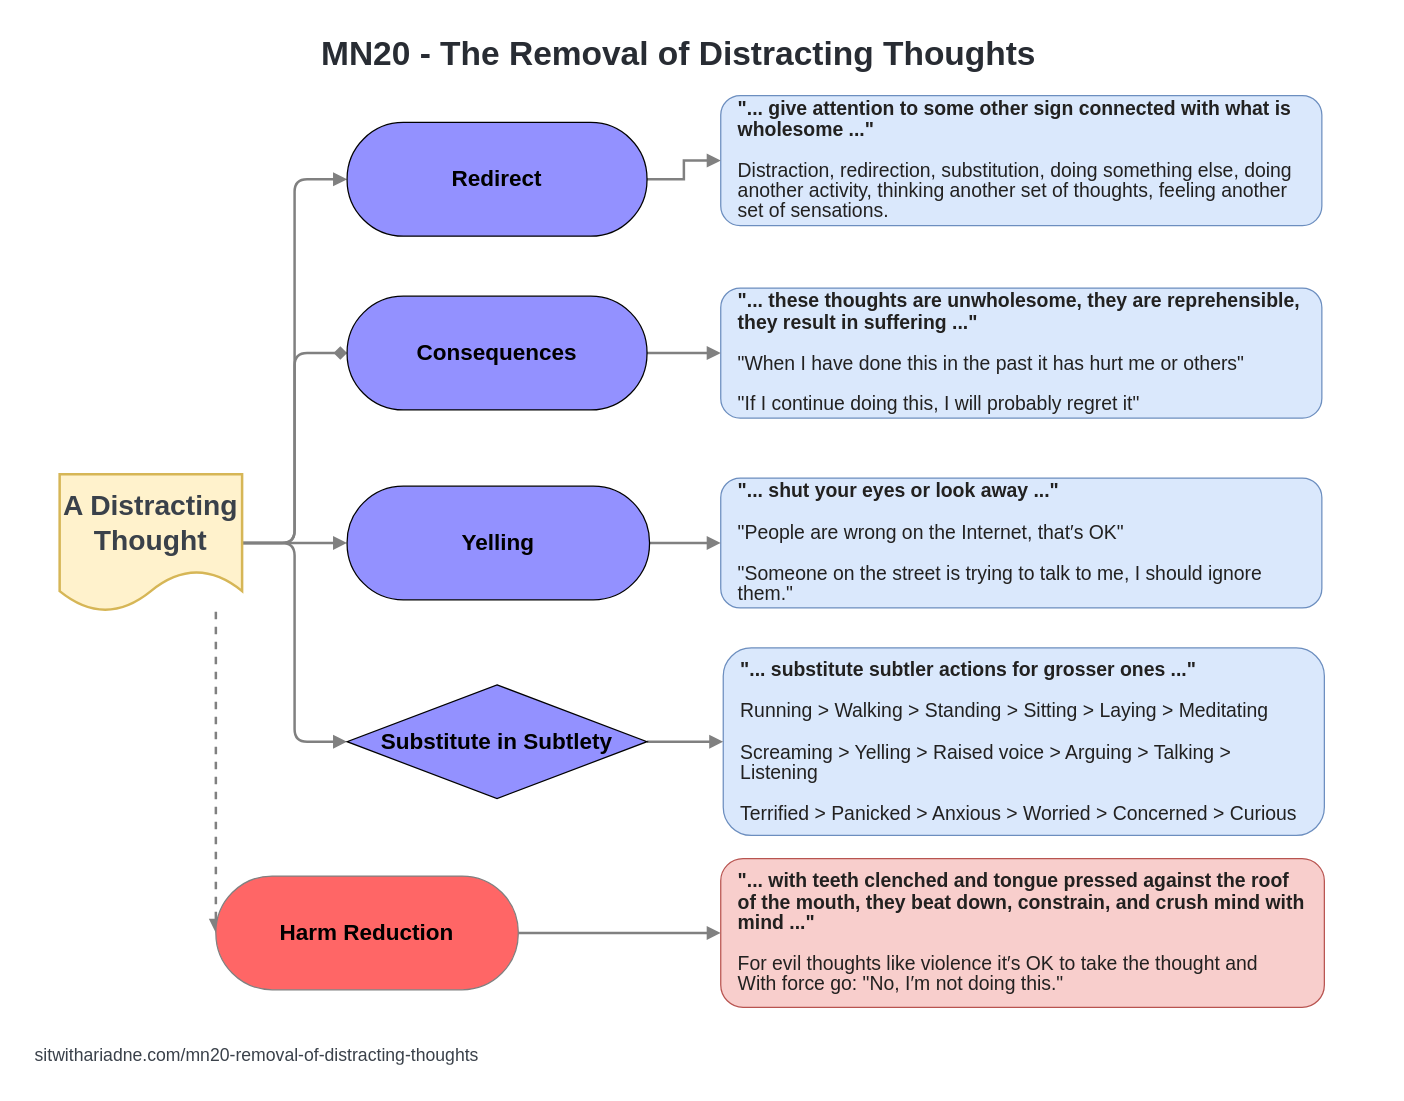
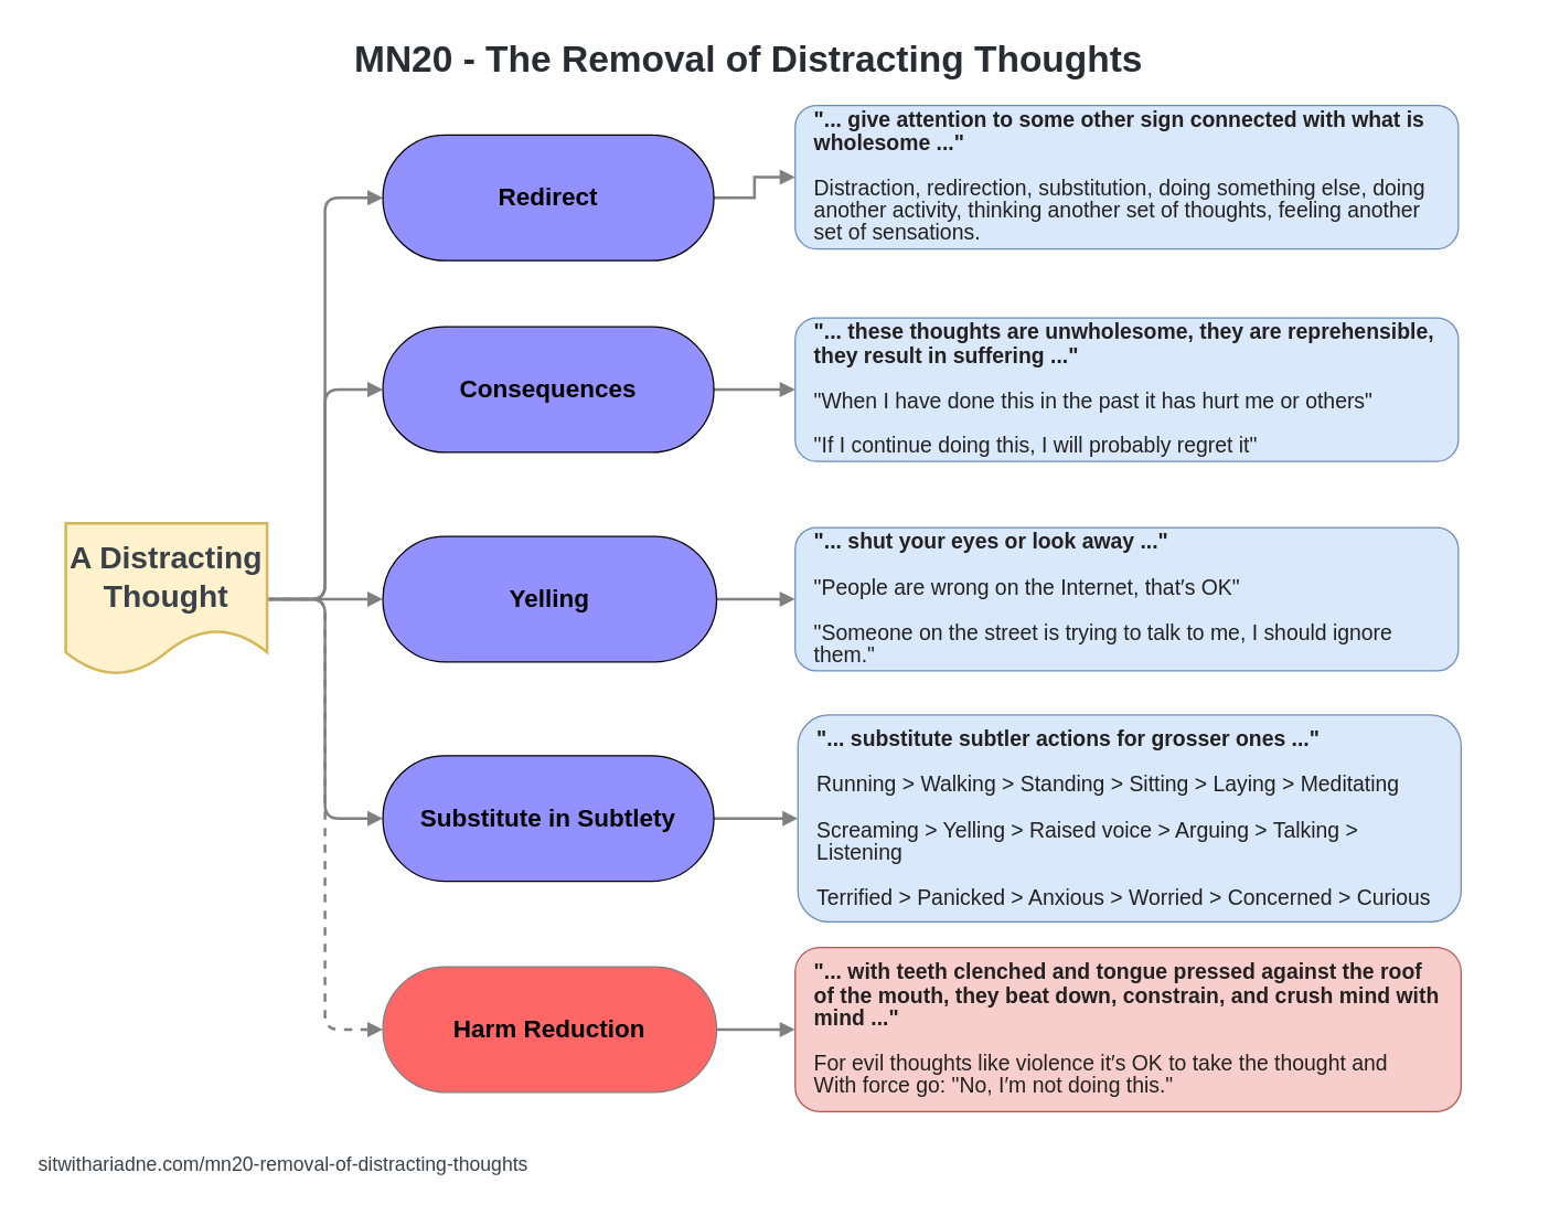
  <mxCell id="0" />
  <mxCell id="1" parent="0" />
  <mxCell id="2" value="" style="vsdxID=1;fillColor=none;gradientColor=none;strokeColor=none;strokeWidth=0;spacingTop=-3;spacingBottom=-3;spacingLeft=-3;spacingRight=-3;points=[[0,0.5,0],[1,0.5,0],[0.5,1,0],[0.5,0,0]];labelBackgroundColor=none;rounded=0;html=1;whiteSpace=wrap;" parent="1" vertex="1"><mxGeometry x="20" y="830" width="370" height="28" as="geometry" /></mxCell>
  <mxCell id="3" style="vsdxID=2;fillColor=#ffffff;gradientColor=none;shape=stencil(pZBLDoAgDERP062pdMXazz1MRCEqGMTf7YWw8JO40d1M86ZpByibZDUKYDg5azqxqtpJoBwYU1oKq5xXQAVQ1hgrWmtmXUc/VoEMajBL2LDFHIYEw/3qygj2Sl/AFDHB9AfNecLpPYHf4dsdXpy/evMswo9iiVQc);strokeColor=#000000;strokeWidth=0;spacingTop=-3;spacingBottom=-3;spacingLeft=-3;spacingRight=-3;points=[[0,0.5,0],[1,0.5,0],[0.5,1,0],[0.5,0,0]];labelBackgroundColor=none;rounded=0;html=1;whiteSpace=wrap;" parent="2" vertex="1"><mxGeometry width="370" height="28" as="geometry" /></mxCell>
  <mxCell id="4" value="&lt;div style=&quot;font-size: 1px&quot;&gt;&lt;p style=&quot;text-align:center;margin-left:0;margin-right:0;margin-top:0px;margin-bottom:0px;text-indent:0;vertical-align:middle;direction:ltr;&quot;&gt;&lt;font style=&quot;font-size:14.11px;font-family:Arial;color:#3a414a;direction:ltr;letter-spacing:0px;line-height:100%;opacity:1&quot;&gt;sitwithariadne.com/mn20-removal-of-distracting-thoughts&lt;/font&gt;&lt;/p&gt;&lt;/div&gt;" style="text;vsdxID=1;fillColor=none;gradientColor=none;strokeColor=none;strokeWidth=0;spacingTop=-3;spacingBottom=-3;spacingLeft=-3;spacingRight=-3;points=[[0,0.5,0],[1,0.5,0],[0.5,1,0],[0.5,0,0]];labelBackgroundColor=none;rounded=0;html=1;whiteSpace=wrap;verticalAlign=middle;align=center;overflow=width;;html=1;" parent="2" vertex="1"><mxGeometry y="-0.78" width="370.21" height="29.21" as="geometry" /></mxCell>
  <mxCell id="5" value="" style="vsdxID=47;fillColor=none;gradientColor=none;fillOpacity=0;strokeColor=none;strokeWidth=0;spacingTop=-3;spacingBottom=-3;spacingLeft=-3;spacingRight=-3;points=[[0,0.5,0],[1,0.5,0],[0.5,1,0],[0.5,0,0]];labelBackgroundColor=none;rounded=0;html=1;whiteSpace=wrap;" parent="1" vertex="1"><mxGeometry x="677" y="816" width="424" height="42" as="geometry" /></mxCell>
  <mxCell id="6" style="vsdxID=48;fillColor=#ffffff;gradientColor=none;fillOpacity=0;shape=stencil(pZFLDgIhEERPw5Y0dIyyHscLeAIiKESECYPf08tMu0ATN7rrrnoVOgXDbnR6sEzCWHI62qs3xTFcMyl9dDb7UieGPcNun7I95HSOhvZBV1LCrFhDGTHREnTebf3DkgYcxXJBBiVP6TK9eHv5ZN3bbUNg8LEBBQAH8QetFFer7wn4HX67ow5zN9SaD4Gqbf3PLqtE/4D9Ew==);strokeColor=none;strokeWidth=0;spacingTop=-3;spacingBottom=-3;spacingLeft=-3;spacingRight=-3;points=[[0,0.5,0],[1,0.5,0],[0.5,1,0],[0.5,0,0]];labelBackgroundColor=none;rounded=1;html=1;whiteSpace=wrap;" parent="5" vertex="1"><mxGeometry width="424" height="42" as="geometry" /></mxCell>
  <mxCell id="7" value="&lt;div style=&quot;font-size: 1px&quot;&gt;&lt;p style=&quot;text-align:center;margin-left:0;margin-right:0;margin-top:0px;margin-bottom:0px;text-indent:0;vertical-align:middle;direction:ltr;&quot;&gt;&lt;font style=&quot;font-size: 26.81px; font-family: Arial; color: rgb(40, 44, 51); direction: ltr; letter-spacing: 0px; line-height: 111.108%; opacity: 1;&quot;&gt;&lt;b&gt;MN20 - The Removal of Distracting Thoughts&lt;/b&gt;&lt;/font&gt;&lt;/p&gt;&lt;/div&gt;" style="text;vsdxID=45;fillColor=none;gradientColor=none;fillOpacity=0;strokeOpacity=0;spacingTop=-3;spacingBottom=-3;spacingLeft=-3;spacingRight=-3;points=[[0,0.5,0],[1,0.5,0],[0.5,1,0],[0.5,0,0]];labelBackgroundColor=none;rounded=1;strokeColor=none;html=1;whiteSpace=wrap;verticalAlign=middle;align=center;overflow=width;;html=1;" parent="1" vertex="1"><mxGeometry x="80" y="20" width="924.75" height="45.44" as="geometry" /></mxCell>
  <mxCell id="8" style="edgeStyle=orthogonalEdgeStyle;rounded=0;orthogonalLoop=1;jettySize=auto;html=1;exitX=0.5;exitY=1;exitDx=0;exitDy=0;exitPerimeter=0;" edge="1" parent="1" source="7" target="7"><mxGeometry relative="1" as="geometry" /></mxCell>
  <mxCell id="9" value="&lt;font style=&quot;letter-spacing: 0px; font-size: 15.52px; font-family: Arial; color: rgb(34, 33, 32); direction: ltr; line-height: 15.52px; opacity: 1;&quot;&gt;&lt;b&gt;&quot;... give attention to some other sign connected with what is wholesome ...&quot;&lt;br&gt;&lt;/b&gt;&lt;/font&gt;&lt;font style=&quot;letter-spacing: 0px; font-size: 15.52px; font-family: Arial; color: rgb(34, 33, 32); direction: ltr; line-height: 15.52px; opacity: 1;&quot;&gt;&lt;br&gt;Distraction, redirection, substitution, doing something else, doing another activity, thinking another set of thoughts, feeling another set of sensations.&lt;/font&gt;" style="rounded=1;whiteSpace=wrap;html=1;align=left;spacingLeft=12;fillColor=#dae8fc;strokeColor=#6c8ebf;spacingRight=12;" vertex="1" parent="1"><mxGeometry x="576" y="76" width="481" height="104" as="geometry" /></mxCell>
  <mxCell id="10" value="&lt;font style=&quot;letter-spacing: 0px; font-size: 15.52px; font-family: Arial; color: rgb(34, 33, 32); direction: ltr; line-height: 15.52px; opacity: 1;&quot;&gt;&lt;b&gt;&quot;... these thoughts are unwholesome, they are reprehensible, they result in suffering ...&quot;&lt;br&gt;&lt;/b&gt;&lt;/font&gt;&lt;font style=&quot;letter-spacing: 0px; font-size: 15.52px; font-family: Arial; color: rgb(34, 33, 32); direction: ltr; line-height: 15.52px; opacity: 1;&quot;&gt;&lt;br&gt;&quot;When I have done this in the past it has hurt me or others&quot;&lt;br&gt;&lt;br&gt;&quot;If I continue doing this, I will probably regret it&quot;&lt;/font&gt;" style="rounded=1;whiteSpace=wrap;html=1;align=left;spacingLeft=12;fillColor=#dae8fc;strokeColor=#6c8ebf;spacingRight=12;" vertex="1" parent="1"><mxGeometry x="576" y="230" width="481" height="104" as="geometry" /></mxCell>
  <mxCell id="11" value="&lt;font style=&quot;letter-spacing: 0px; font-size: 15.52px; font-family: Arial; color: rgb(34, 33, 32); direction: ltr; line-height: 15.52px; opacity: 1;&quot;&gt;&lt;b&gt;&quot;... shut your eyes or look away ...&quot;&lt;/b&gt;&lt;/font&gt;&lt;font style=&quot;letter-spacing: 0px; font-size: 15.52px; font-family: Arial; color: rgb(34, 33, 32); direction: ltr; line-height: 15.52px; opacity: 1;&quot;&gt;&lt;br&gt;&lt;br&gt;&quot;People are wrong on the Internet, that′s OK&quot;&lt;br&gt;&lt;br&gt;&quot;Someone on the street is trying to talk to me, I should ignore them.&quot;&lt;/font&gt;" style="rounded=1;whiteSpace=wrap;html=1;align=left;spacingLeft=12;fillColor=#dae8fc;strokeColor=#6c8ebf;spacingRight=12;" vertex="1" parent="1"><mxGeometry x="576" y="382" width="481" height="104" as="geometry" /></mxCell>
  <mxCell id="12" value="&lt;font style=&quot;letter-spacing: 0px; font-size: 15.52px; font-family: Arial; color: rgb(34, 33, 32); direction: ltr; line-height: 15.52px; opacity: 1;&quot;&gt;&lt;b&gt;&quot;... substitute subtler actions for grosser ones ...&quot;&lt;/b&gt;&lt;/font&gt;&lt;font style=&quot;letter-spacing: 0px; font-size: 15.52px; font-family: Arial; color: rgb(34, 33, 32); direction: ltr; line-height: 15.52px; opacity: 1;&quot;&gt;&lt;br&gt;&lt;br&gt;Running &amp;gt; Walking &amp;gt; Standing &amp;gt; Sitting &amp;gt; Laying &amp;gt; Meditating&lt;br&gt;&lt;br&gt;Screaming &amp;gt; Yelling &amp;gt; Raised voice &amp;gt; Arguing &amp;gt; Talking &amp;gt; Listening&lt;br&gt;&lt;br&gt;Terrified &amp;gt; Panicked &amp;gt; Anxious &amp;gt; Worried &amp;gt; Concerned &amp;gt; Curious&lt;/font&gt;" style="rounded=1;whiteSpace=wrap;html=1;align=left;spacingLeft=12;fillColor=#dae8fc;strokeColor=#6c8ebf;spacingRight=12;" vertex="1" parent="1"><mxGeometry x="578" y="518" width="481" height="150" as="geometry" /></mxCell>
  <mxCell id="13" value="&lt;font style=&quot;letter-spacing: 0px; font-size: 15.52px; font-family: Arial; color: rgb(34, 33, 32); direction: ltr; line-height: 15.52px; opacity: 1;&quot;&gt;&lt;b&gt;&quot;... with teeth clenched and tongue pressed against the roof of the mouth, they beat down, constrain, and crush mind with mind ...&quot;&lt;br&gt;&lt;br&gt;&lt;/b&gt;&lt;/font&gt;&lt;font style=&quot;letter-spacing: 0px; font-size: 15.52px; font-family: Arial; color: rgb(34, 33, 32); direction: ltr; line-height: 15.52px; opacity: 1;&quot;&gt;For evil thoughts like violence it′s OK to take the thought and&lt;br&gt;With force go: &quot;No, I′m not doing this.&quot;&lt;/font&gt;" style="rounded=1;whiteSpace=wrap;html=1;align=left;spacingLeft=12;fillColor=#f8cecc;strokeColor=#b85450;spacingRight=12;" vertex="1" parent="1"><mxGeometry x="576" y="686.5" width="483" height="119" as="geometry" /></mxCell>
  <mxCell id="14" style="edgeStyle=elbowEdgeStyle;rounded=1;orthogonalLoop=1;jettySize=auto;html=1;entryX=0;entryY=0.5;entryDx=0;entryDy=0;strokeWidth=2;strokeColor=#808080;endArrow=block;endFill=1;" edge="1" parent="1" source="19" target="21"><mxGeometry relative="1" as="geometry" /></mxCell>
- <mxCell id="15" style="edgeStyle=elbowEdgeStyle;rounded=1;orthogonalLoop=1;jettySize=auto;html=1;entryX=0;entryY=0.5;entryDx=0;entryDy=0;strokeWidth=2;strokeColor=#808080;endArrow=diamond;endFill=1;" edge="1" parent="1" source="19" target="23"><mxGeometry relative="1" as="geometry" /></mxCell>
+ <mxCell id="15" style="edgeStyle=elbowEdgeStyle;rounded=1;orthogonalLoop=1;jettySize=auto;html=1;entryX=0;entryY=0.5;entryDx=0;entryDy=0;strokeWidth=2;strokeColor=#808080;endArrow=block;endFill=1;" edge="1" parent="1" source="19" target="23"><mxGeometry relative="1" as="geometry" /></mxCell>
  <mxCell id="16" style="edgeStyle=elbowEdgeStyle;rounded=1;orthogonalLoop=1;jettySize=auto;html=1;entryX=0;entryY=0.5;entryDx=0;entryDy=0;strokeWidth=2;strokeColor=#808080;endArrow=block;endFill=1;" edge="1" parent="1" source="19" target="25"><mxGeometry relative="1" as="geometry" /></mxCell>
  <mxCell id="17" style="edgeStyle=elbowEdgeStyle;rounded=1;orthogonalLoop=1;jettySize=auto;html=1;entryX=0;entryY=0.5;entryDx=0;entryDy=0;strokeWidth=2;strokeColor=#808080;endArrow=block;endFill=1;" edge="1" parent="1" source="19" target="27"><mxGeometry relative="1" as="geometry" /></mxCell>
  <mxCell id="18" style="edgeStyle=elbowEdgeStyle;rounded=1;orthogonalLoop=1;jettySize=auto;html=1;entryX=0;entryY=0.5;entryDx=0;entryDy=0;strokeWidth=2;strokeColor=#808080;endArrow=block;endFill=1;dashed=1;" edge="1" parent="1" source="19" target="29"><mxGeometry relative="1" as="geometry" /></mxCell>
  <mxCell id="19" value="&lt;b style=&quot;color: rgb(58, 65, 74); font-family: Arial; font-size: 22.58px;&quot;&gt;A Distracting Thought&lt;/b&gt;" style="shape=document;whiteSpace=wrap;html=1;boundedLbl=1;fillColor=#fff2cc;strokeColor=#d6b656;strokeWidth=2;" vertex="1" parent="1"><mxGeometry x="47" y="379" width="146" height="110" as="geometry" /></mxCell>
  <mxCell id="20" style="edgeStyle=orthogonalEdgeStyle;rounded=0;orthogonalLoop=1;jettySize=auto;html=1;entryX=0;entryY=0.5;entryDx=0;entryDy=0;strokeWidth=2;endArrow=block;endFill=1;strokeColor=#808080;" edge="1" parent="1" source="21" target="9"><mxGeometry relative="1" as="geometry" /></mxCell>
  <mxCell id="21" value="&lt;b&gt;&lt;font style=&quot;font-size: 18px;&quot;&gt;Redirect&lt;/font&gt;&lt;/b&gt;" style="rounded=1;whiteSpace=wrap;html=1;arcSize=90;absoluteArcSize=1;fillColor=light-dark(#9391ff, #ededed);" vertex="1" parent="1"><mxGeometry x="277" y="97.5" width="240" height="91" as="geometry" /></mxCell>
  <mxCell id="22" style="edgeStyle=orthogonalEdgeStyle;rounded=0;orthogonalLoop=1;jettySize=auto;html=1;entryX=0;entryY=0.5;entryDx=0;entryDy=0;strokeWidth=2;endArrow=block;endFill=1;strokeColor=#808080;" edge="1" parent="1" source="23" target="10"><mxGeometry relative="1" as="geometry" /></mxCell>
  <mxCell id="23" value="&lt;b&gt;&lt;font style=&quot;font-size: 18px;&quot;&gt;Consequences&lt;/font&gt;&lt;/b&gt;" style="rounded=1;whiteSpace=wrap;html=1;arcSize=90;absoluteArcSize=1;fillColor=light-dark(#9391ff, #ededed);" vertex="1" parent="1"><mxGeometry x="277" y="236.5" width="240" height="91" as="geometry" /></mxCell>
  <mxCell id="24" style="edgeStyle=orthogonalEdgeStyle;rounded=0;orthogonalLoop=1;jettySize=auto;html=1;entryX=0;entryY=0.5;entryDx=0;entryDy=0;strokeWidth=2;endArrow=block;endFill=1;strokeColor=#808080;" edge="1" parent="1" source="25" target="11"><mxGeometry relative="1" as="geometry" /></mxCell>
  <mxCell id="25" value="&lt;b&gt;&lt;font style=&quot;font-size: 18px;&quot;&gt;Yelling&lt;/font&gt;&lt;/b&gt;" style="rounded=1;whiteSpace=wrap;html=1;arcSize=90;absoluteArcSize=1;fillColor=light-dark(#9391ff, #ededed);" vertex="1" parent="1"><mxGeometry x="277" y="388.5" width="242" height="91" as="geometry" /></mxCell>
  <mxCell id="26" style="edgeStyle=orthogonalEdgeStyle;rounded=0;orthogonalLoop=1;jettySize=auto;html=1;entryX=0;entryY=0.5;entryDx=0;entryDy=0;strokeWidth=2;endArrow=block;endFill=1;strokeColor=#808080;" edge="1" parent="1" source="27" target="12"><mxGeometry relative="1" as="geometry" /></mxCell>
- <mxCell id="27" value="&lt;span style=&quot;background-color: transparent; color: light-dark(rgb(0, 0, 0), rgb(255, 255, 255));&quot;&gt;&lt;span style=&quot;font-size: 18px;&quot;&gt;&lt;b&gt;Substitute in Subtlety&lt;/b&gt;&lt;/span&gt;&lt;/span&gt;" style="rhombus;whiteSpace=wrap;html=1;arcSize=90;absoluteArcSize=1;fillColor=light-dark(#9391ff, #ededed);" vertex="1" parent="1"><mxGeometry x="277" y="547.5" width="240" height="91" as="geometry" /></mxCell>
+ <mxCell id="27" value="&lt;span style=&quot;background-color: transparent; color: light-dark(rgb(0, 0, 0), rgb(255, 255, 255));&quot;&gt;&lt;span style=&quot;font-size: 18px;&quot;&gt;&lt;b&gt;Substitute in Subtlety&lt;/b&gt;&lt;/span&gt;&lt;/span&gt;" style="rounded=1;whiteSpace=wrap;html=1;arcSize=90;absoluteArcSize=1;fillColor=light-dark(#9391ff, #ededed);" vertex="1" parent="1"><mxGeometry x="277" y="547.5" width="240" height="91" as="geometry" /></mxCell>
  <mxCell id="28" style="edgeStyle=orthogonalEdgeStyle;rounded=0;orthogonalLoop=1;jettySize=auto;html=1;entryX=0;entryY=0.5;entryDx=0;entryDy=0;strokeWidth=2;endArrow=block;endFill=1;strokeColor=#808080;" edge="1" parent="1" source="29" target="13"><mxGeometry relative="1" as="geometry" /></mxCell>
- <mxCell id="29" value="&lt;span style=&quot;background-color: transparent; color: light-dark(rgb(0, 0, 0), rgb(255, 255, 255));&quot;&gt;&lt;span style=&quot;font-size: 18px;&quot;&gt;&lt;b&gt;Harm Reduction&lt;/b&gt;&lt;/span&gt;&lt;/span&gt;" style="rounded=1;whiteSpace=wrap;html=1;arcSize=90;absoluteArcSize=1;fillColor=#FF6666;strokeColor=#808080;" vertex="1" parent="1"><mxGeometry x="172" y="700.5" width="242" height="91" as="geometry" /></mxCell>
+ <mxCell id="29" value="&lt;span style=&quot;background-color: transparent; color: light-dark(rgb(0, 0, 0), rgb(255, 255, 255));&quot;&gt;&lt;span style=&quot;font-size: 18px;&quot;&gt;&lt;b&gt;Harm Reduction&lt;/b&gt;&lt;/span&gt;&lt;/span&gt;" style="rounded=1;whiteSpace=wrap;html=1;arcSize=90;absoluteArcSize=1;fillColor=#FF6666;strokeColor=#808080;" vertex="1" parent="1"><mxGeometry x="277" y="700.5" width="242" height="91" as="geometry" /></mxCell>
